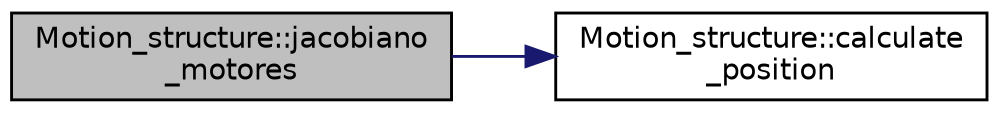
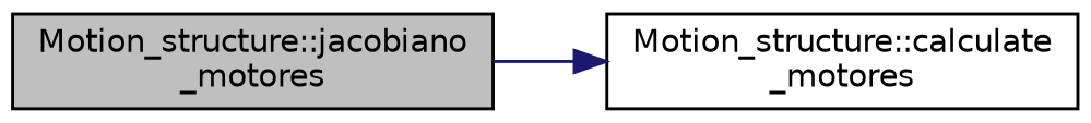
  digraph {
    rankdir=LR
    node [color=black fontname=Helvetica fontsize=10 shape=record style=filled]
    n1 [fillcolor=grey75 fontcolor=black height=0.2 label="Motion_structure::jacobiano\l_motores" width=0.4]
-   n2 [fillcolor=white height=0.2 label="Motion_structure::calculate\l_position" width=0.4]
+   n2 [fillcolor=white height=0.2 label="Motion_structure::calculate\l_motores" width=0.4]
    n1 -> n2 [color=midnightblue fontname=Helvetica fontsize=10 labelfontname=Helvetica labelfontsize=10 style=solid]
  }
